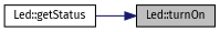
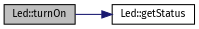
  digraph {
    rankdir=LR
    fontname="Fira Sans"
    node [color=black fontname="Fira Sans" fontsize=10 shape=record style=filled]
    n1 [fillcolor=grey75 fontcolor=black height=0.2 label="Led::turnOn" width=0.4]
    n2 [fillcolor=white height=0.2 label="Led::getStatus" width=0.4]
-   n2 -> n1 [color=midnightblue fontname="Fira Sans" fontsize=10 labelfontname=Helvetica labelfontsize=10 style=solid]
+   n1 -> n2 [color=midnightblue fontname="Fira Sans" fontsize=10 labelfontname=Helvetica labelfontsize=10 style=solid]
  }
